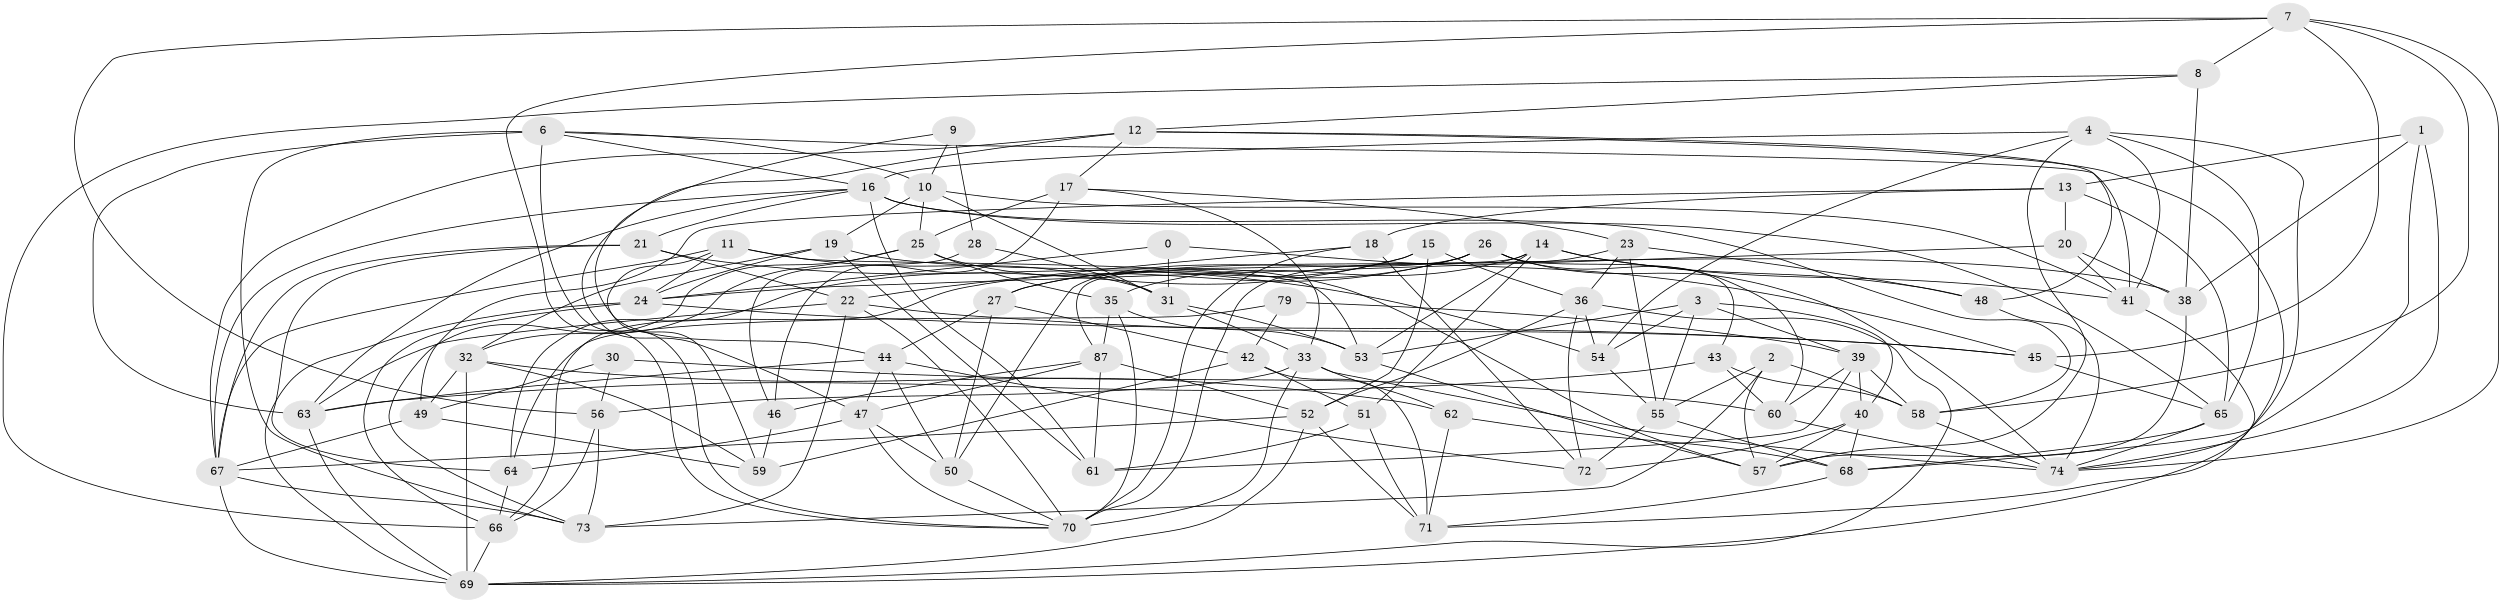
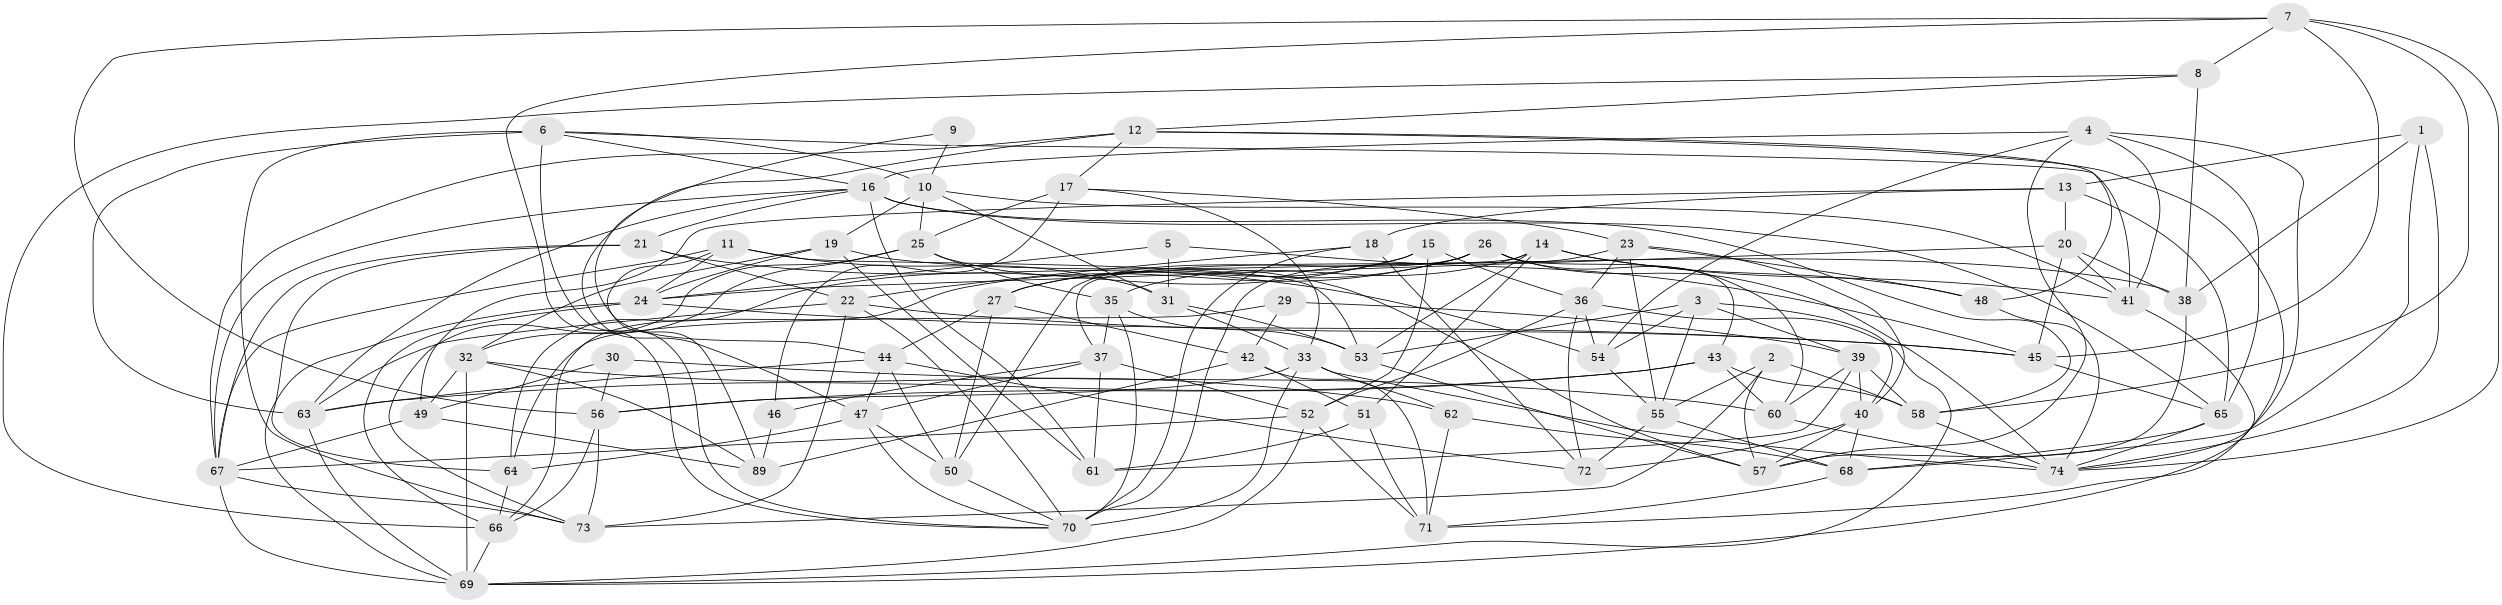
  graph {
    node [color=gray90 style=filled]
    edge [weight=1.0]
    1
    13
    38
    68
    74
    65
    18
    20
    49
    57
    71
    2
    55
    58
    73
    72
    3
    39
    40
    53
    54
    61
    60
    4
    16
    41
    63
    67
    21
    69
-   5 [label=0]
+   5
    31
    45
    24
    8
    12
    66
    33
    6
    10
    70
    19
    25
    7
    56
    17
    47
    48
    9
-   28
    44
    46
    50
    32
    35
    11
-   59
+   59 [label=89]
    23
    64
    22
    14
-   37 [label=87]
+   37
    51
    52
    15
    27
    36
    42
    62
    26
    43
-   29 [label=79]
+   29
    30
    1 -- 13
    1 -- 38
    1 -- 68
    1 -- 74
    13 -- 65
    13 -- 18
    13 -- 20 [weight=2.0]
    13 -- 49
    38 -- 57
    68 -- 71
    65 -- 68
    65 -- 74
    18 -- 72
    18 -- 70
    18 -- 22
    20 -- 38
    20 -- 41
+   20 -- 45
    20 -- 24
    49 -- 67
    49 -- 59
    2 -- 57
    2 -- 55
    2 -- 58
    2 -- 73
    55 -- 68
    55 -- 72
    58 -- 74
    3 -- 55
    3 -- 39
    3 -- 40
    3 -- 53
    3 -- 54 [weight=2.0]
    39 -- 58
    39 -- 40
    39 -- 61
    39 -- 60
    40 -- 68
    40 -- 57
    40 -- 72
    53 -- 57
    54 -- 55
    60 -- 74 [weight=2.0]
    4 -- 74
    4 -- 65
    4 -- 57
    4 -- 54
    4 -- 16
    4 -- 41
    16 -- 65
    16 -- 58
    16 -- 61
    16 -- 63
    16 -- 67
    16 -- 21
    41 -- 69
    63 -- 69
    67 -- 73
    67 -- 69
    21 -- 54
    21 -- 67
    21 -- 64 [weight=2.0]
    21 -- 22
    5 -- 31 [weight=2.0]
    5 -- 45
    5 -- 24
    31 -- 53
    31 -- 33
    45 -- 65
    24 -- 69
    24 -- 45
    24 -- 66
    8 -- 38 [weight=2.0]
    8 -- 12
    8 -- 66
    12 -- 71
    12 -- 67
    12 -- 17
    12 -- 47
    12 -- 48
    66 -- 69
    33 -- 74
    33 -- 70
    33 -- 56
    33 -- 62
    6 -- 73
    6 -- 16
    6 -- 41
    6 -- 63
    6 -- 10
    6 -- 70
    10 -- 41
    10 -- 31
    10 -- 19
    10 -- 25
    19 -- 38
    19 -- 61 [weight=2.0]
    19 -- 24
    19 -- 32
    25 -- 57
    25 -- 73
    25 -- 32
    25 -- 35
    7 -- 74
    7 -- 58
    7 -- 45
    7 -- 8
    7 -- 70
    7 -- 56
    56 -- 73
    56 -- 66
    17 -- 33
    17 -- 25
    17 -- 46 [weight=2.0]
    17 -- 23
    47 -- 70
    47 -- 50
    47 -- 64
    48 -- 74
    9 -- 10
-   9 -- 28 [weight=2.0]
    9 -- 44
-   28 -- 31 [weight=2.0]
-   28 -- 46
    44 -- 72
    44 -- 63
    44 -- 47
    44 -- 50
    46 -- 59 [weight=2.0]
    50 -- 70
    32 -- 49
    32 -- 69
    32 -- 59
    32 -- 62
    35 -- 53
    35 -- 70 [weight=2.0]
    35 -- 37
    11 -- 53
    11 -- 67
    11 -- 31
    11 -- 24
    11 -- 59
    23 -- 55
+   23 -- 40
    23 -- 70
    23 -- 48
    23 -- 36
    64 -- 66
    22 -- 73
    22 -- 63
    22 -- 45
    22 -- 70
    14 -- 53
    14 -- 41
    14 -- 48
    14 -- 35
    14 -- 37
    14 -- 51
    37 -- 61
    37 -- 47
    37 -- 46
    37 -- 52
    51 -- 71
    51 -- 61
    52 -- 71
    52 -- 67
    52 -- 69
    15 -- 64
    15 -- 52
    15 -- 27
    15 -- 36
    27 -- 44
    27 -- 50
    27 -- 42 [weight=2.0]
    36 -- 72
    36 -- 54
    36 -- 69
    36 -- 52
    42 -- 71
    42 -- 59
    42 -- 51
    62 -- 68
    62 -- 71
    26 -- 74
    26 -- 60
    26 -- 66
    26 -- 50 [weight=2.0]
    26 -- 27
    26 -- 43 [weight=2.0]
    43 -- 58
    43 -- 60
    43 -- 63
+   43 -- 56
    29 -- 39
    29 -- 64 [weight=2.0]
    29 -- 42
    30 -- 49 [weight=2.0]
    30 -- 60
    30 -- 56
  }
